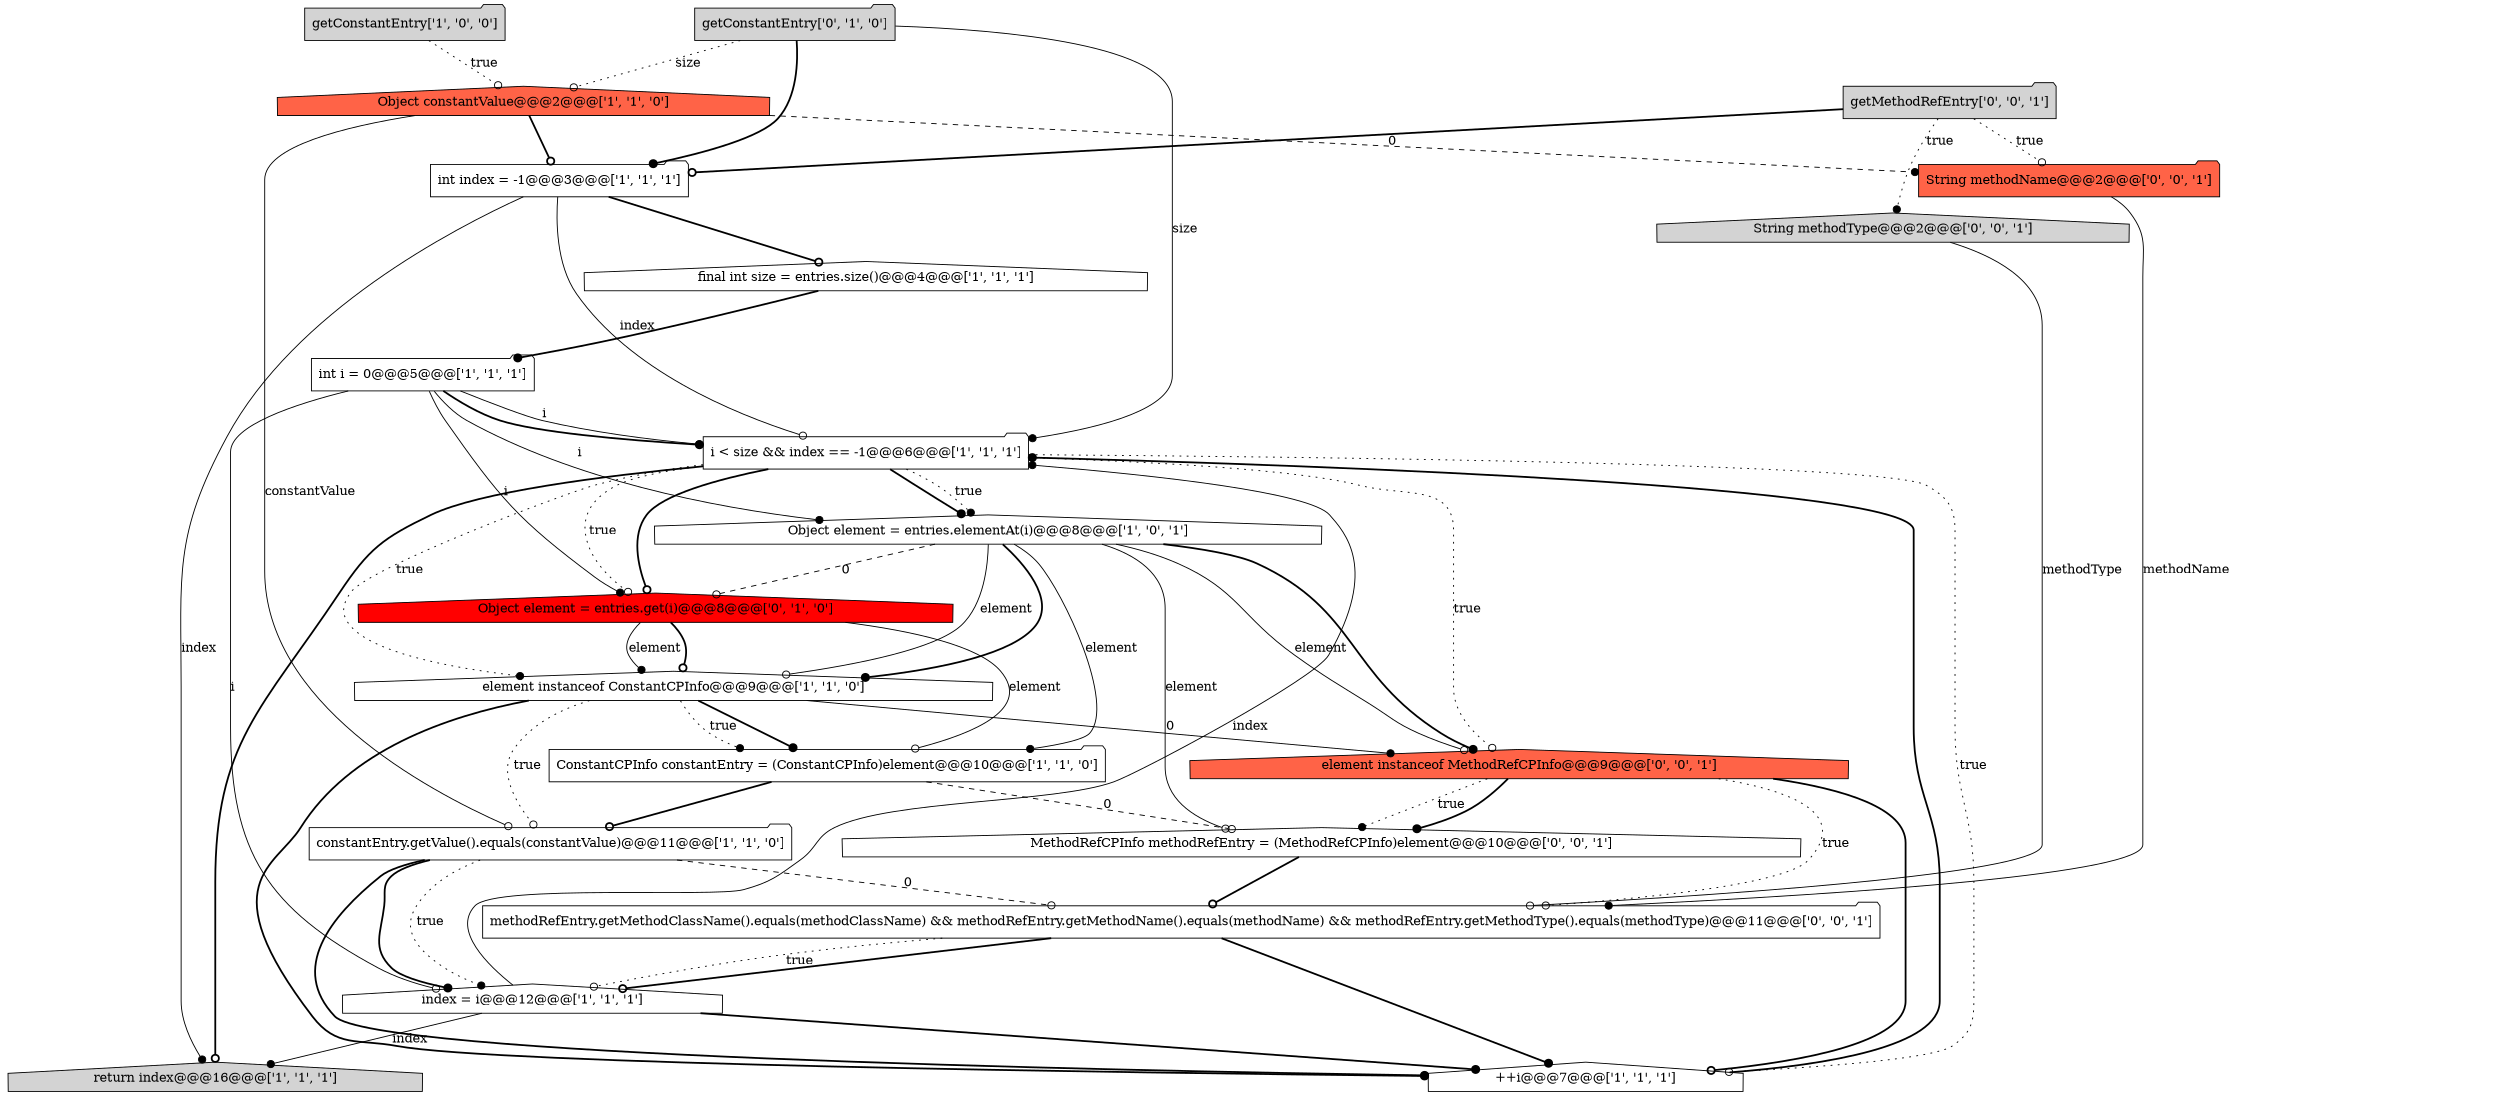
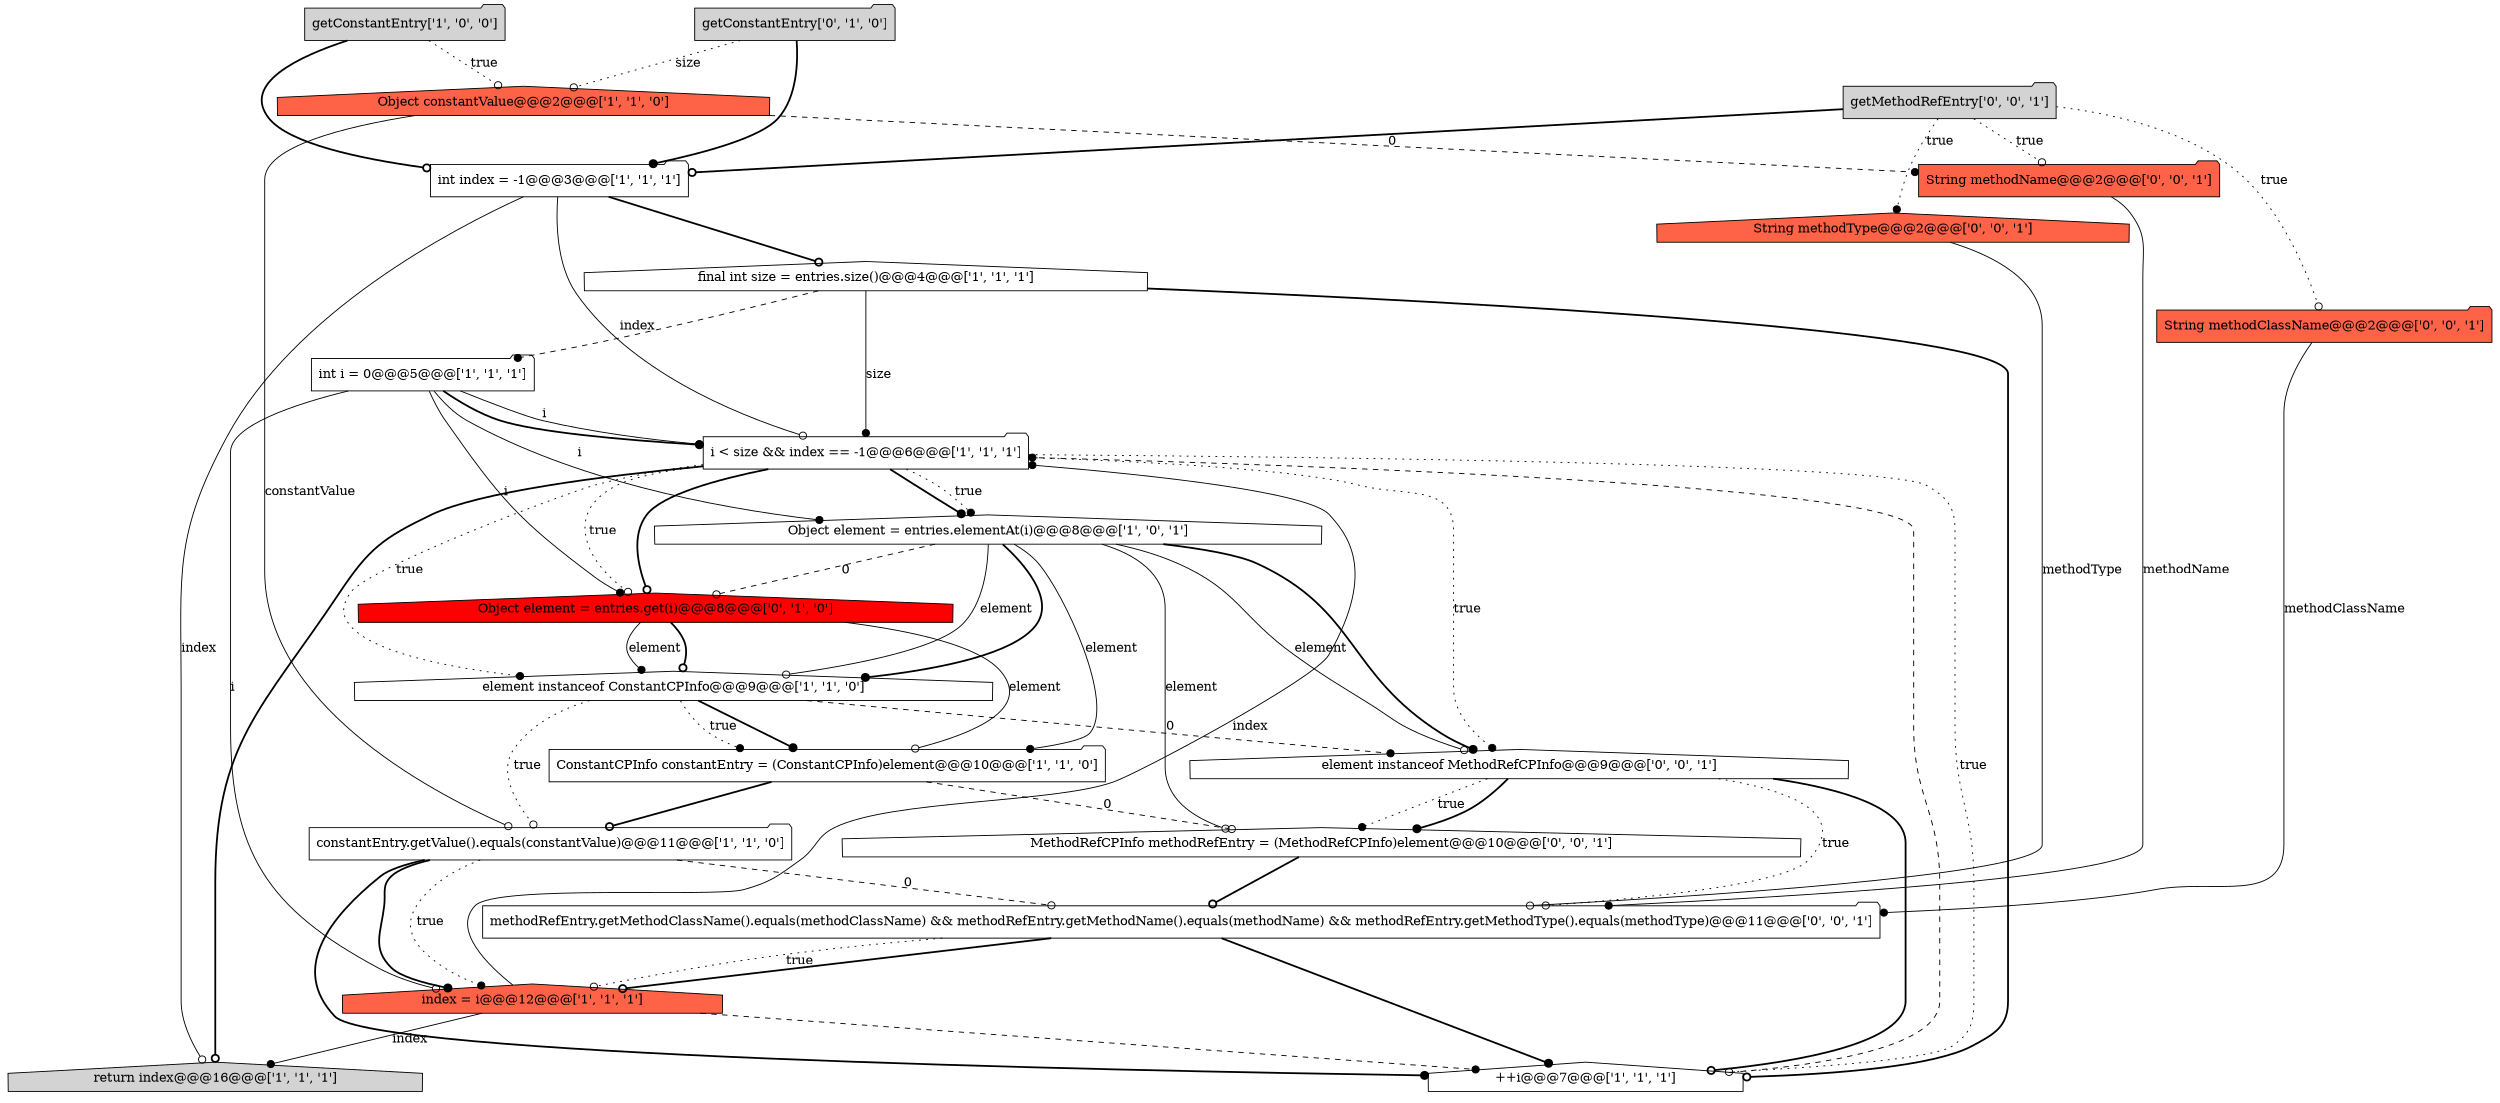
  digraph {
    node [fillcolor=white shape=folder style=filled]
    edge [arrowhead=odot style=bold]
    n1 [fillcolor=lightgray label="getConstantEntry['1', '0', '0']"]
    n2 [fillcolor=tomato label="Object constantValue@@@2@@@['1', '1', '0']" shape=house]
    n3 [label="int index = -1@@@3@@@['1', '1', '1']"]
    n4 [label="constantEntry.getValue().equals(constantValue)@@@11@@@['1', '1', '0']"]
    n5 [fillcolor=tomato label="String methodName@@@2@@@['0', '0', '1']"]
    n6 [fillcolor=lightgray label="return index@@@16@@@['1', '1', '1']" shape=house]
    n7 [label="i < size && index == -1@@@6@@@['1', '1', '1']"]
    n8 [label="final int size = entries.size()@@@4@@@['1', '1', '1']" shape=house]
    n9 [label="ConstantCPInfo constantEntry = (ConstantCPInfo)element@@@10@@@['1', '1', '0']"]
    n10 [label="MethodRefCPInfo methodRefEntry = (MethodRefCPInfo)element@@@10@@@['0', '0', '1']" shape=house]
    n11 [label="methodRefEntry.getMethodClassName().equals(methodClassName) && methodRefEntry.getMethodName().equals(methodName) && methodRefEntry.getMethodType().equals(methodType)@@@11@@@['0', '0', '1']"]
    n12 [label="++i@@@7@@@['1', '1', '1']" shape=house]
-   n13 [label="index = i@@@12@@@['1', '1', '1']" shape=house]
-   n14 [fillcolor=lightgray label="String methodType@@@2@@@['0', '0', '1']" shape=house]
-   n15 [fillcolor=tomato label="element instanceof MethodRefCPInfo@@@9@@@['0', '0', '1']" shape=house]
+   n13 [fillcolor=tomato label="index = i@@@12@@@['1', '1', '1']" shape=house]
+   n14 [fillcolor=tomato label="String methodType@@@2@@@['0', '0', '1']" shape=house]
+   n15 [label="element instanceof MethodRefCPInfo@@@9@@@['0', '0', '1']" shape=house]
    n16 [fillcolor=red label="Object element = entries.get(i)@@@8@@@['0', '1', '0']" shape=house]
    n17 [label="element instanceof ConstantCPInfo@@@9@@@['1', '1', '0']" shape=house]
    n18 [label="Object element = entries.elementAt(i)@@@8@@@['1', '0', '1']" shape=house]
    n19 [label="int i = 0@@@5@@@['1', '1', '1']"]
    n20 [fillcolor=lightgray label="getConstantEntry['0', '1', '0']"]
+   n21 [fillcolor=tomato label="String methodClassName@@@2@@@['0', '0', '1']"]
    n22 [fillcolor=lightgray label="getMethodRefEntry['0', '0', '1']"]
    n1 -> n2 [label=true style=dotted]
-   n2 -> n3
+   n1 -> n3
    n2 -> n4 [label=constantValue style=solid]
    n2 -> n5 [arrowhead=dot label=0 style=dashed]
-   n3 -> n6 [arrowhead=dot label=index style=solid]
+   n3 -> n6 [label=index style=solid]
    n3 -> n7 [label=index style=solid]
    n3 -> n8
    n4 -> n11 [label=0 style=dashed]
    n4 -> n12 [arrowhead=dot]
    n4 -> n13 [arrowhead=dot]
    n4 -> n13 [arrowhead=dot label=true style=dotted]
    n5 -> n11 [arrowhead=dot label=methodName style=solid]
    n7 -> n6
    n7 -> n12 [label=true style=dotted]
-   n7 -> n15 [label=true style=dotted]
+   n7 -> n15 [arrowhead=dot label=true style=dotted]
    n7 -> n16 [label=true style=dotted]
    n7 -> n16
    n7 -> n17 [arrowhead=dot label=true style=dotted]
    n7 -> n18 [arrowhead=dot]
    n7 -> n18 [arrowhead=dot label=true style=dotted]
-   n20 -> n7 [arrowhead=dot label=size style=solid]
-   n8 -> n19 [arrowhead=dot]
+   n8 -> n7 [arrowhead=dot label=size style=solid]
+   n8 -> n19 [arrowhead=dot style=dashed]
    n9 -> n4
    n9 -> n10 [label=0 style=dashed]
    n10 -> n11
    n11 -> n12 [arrowhead=dot]
    n11 -> n13
    n11 -> n13 [label=true style=dotted]
-   n12 -> n7 [arrowhead=dot]
+   n12 -> n7 [arrowhead=dot style=dashed]
    n13 -> n6 [arrowhead=dot label=index style=solid]
    n13 -> n7 [arrowhead=dot label=index style=solid]
-   n13 -> n12 [arrowhead=dot]
+   n13 -> n12 [arrowhead=dot style=dashed]
    n14 -> n11 [label=methodType style=solid]
    n15 -> n10 [arrowhead=dot label=true style=dotted]
    n15 -> n10 [arrowhead=dot]
    n15 -> n11 [label=true style=dotted]
    n15 -> n12
    n16 -> n9 [label=element style=solid]
    n16 -> n17
    n16 -> n17 [arrowhead=dot label=element style=solid]
    n17 -> n4 [label=true style=dotted]
    n17 -> n9 [arrowhead=dot]
    n17 -> n9 [arrowhead=dot label=true style=dotted]
-   n17 -> n12
-   n17 -> n15 [arrowhead=dot label=0 style=solid]
+   n8 -> n12
+   n17 -> n15 [arrowhead=dot label=0 style=dashed]
    n18 -> n9 [arrowhead=dot label=element style=solid]
    n18 -> n10 [label=element style=solid]
    n18 -> n15 [arrowhead=dot]
    n18 -> n15 [label=element style=solid]
    n18 -> n16 [label=0 style=dashed]
    n18 -> n17 [label=element style=solid]
    n18 -> n17 [arrowhead=dot]
    n19 -> n7 [arrowhead=dot label=i style=solid]
    n19 -> n7
    n19 -> n13 [label=i style=solid]
    n19 -> n16 [arrowhead=dot label=i style=solid]
    n19 -> n18 [arrowhead=dot label=i style=solid]
    n20 -> n2 [label=size style=dotted]
    n20 -> n3 [arrowhead=dot]
+   n21 -> n11 [arrowhead=dot label=methodClassName style=solid]
    n22 -> n3
    n22 -> n5 [label=true style=dotted]
    n22 -> n14 [arrowhead=dot label=true style=dotted]
+   n22 -> n21 [label=true style=dotted]
  }
